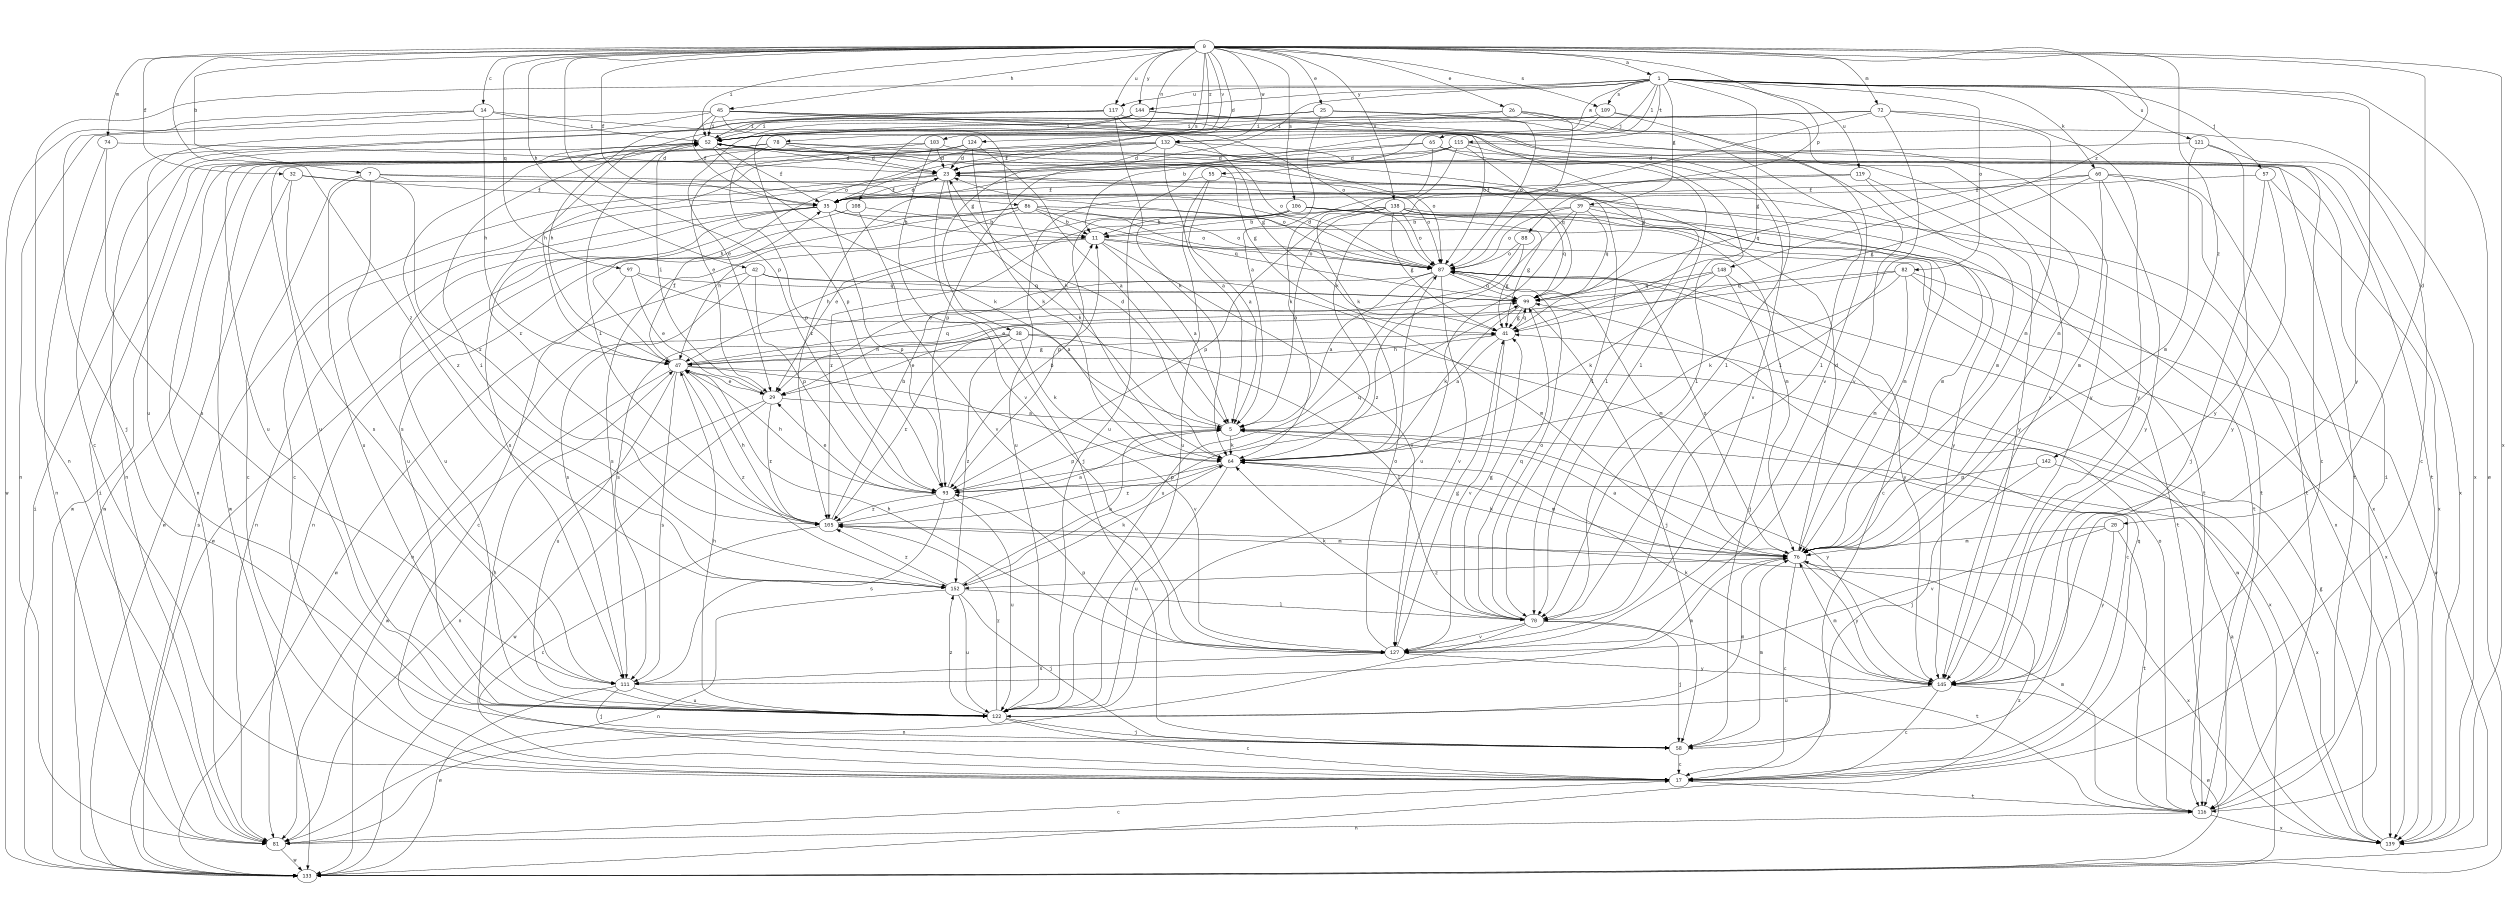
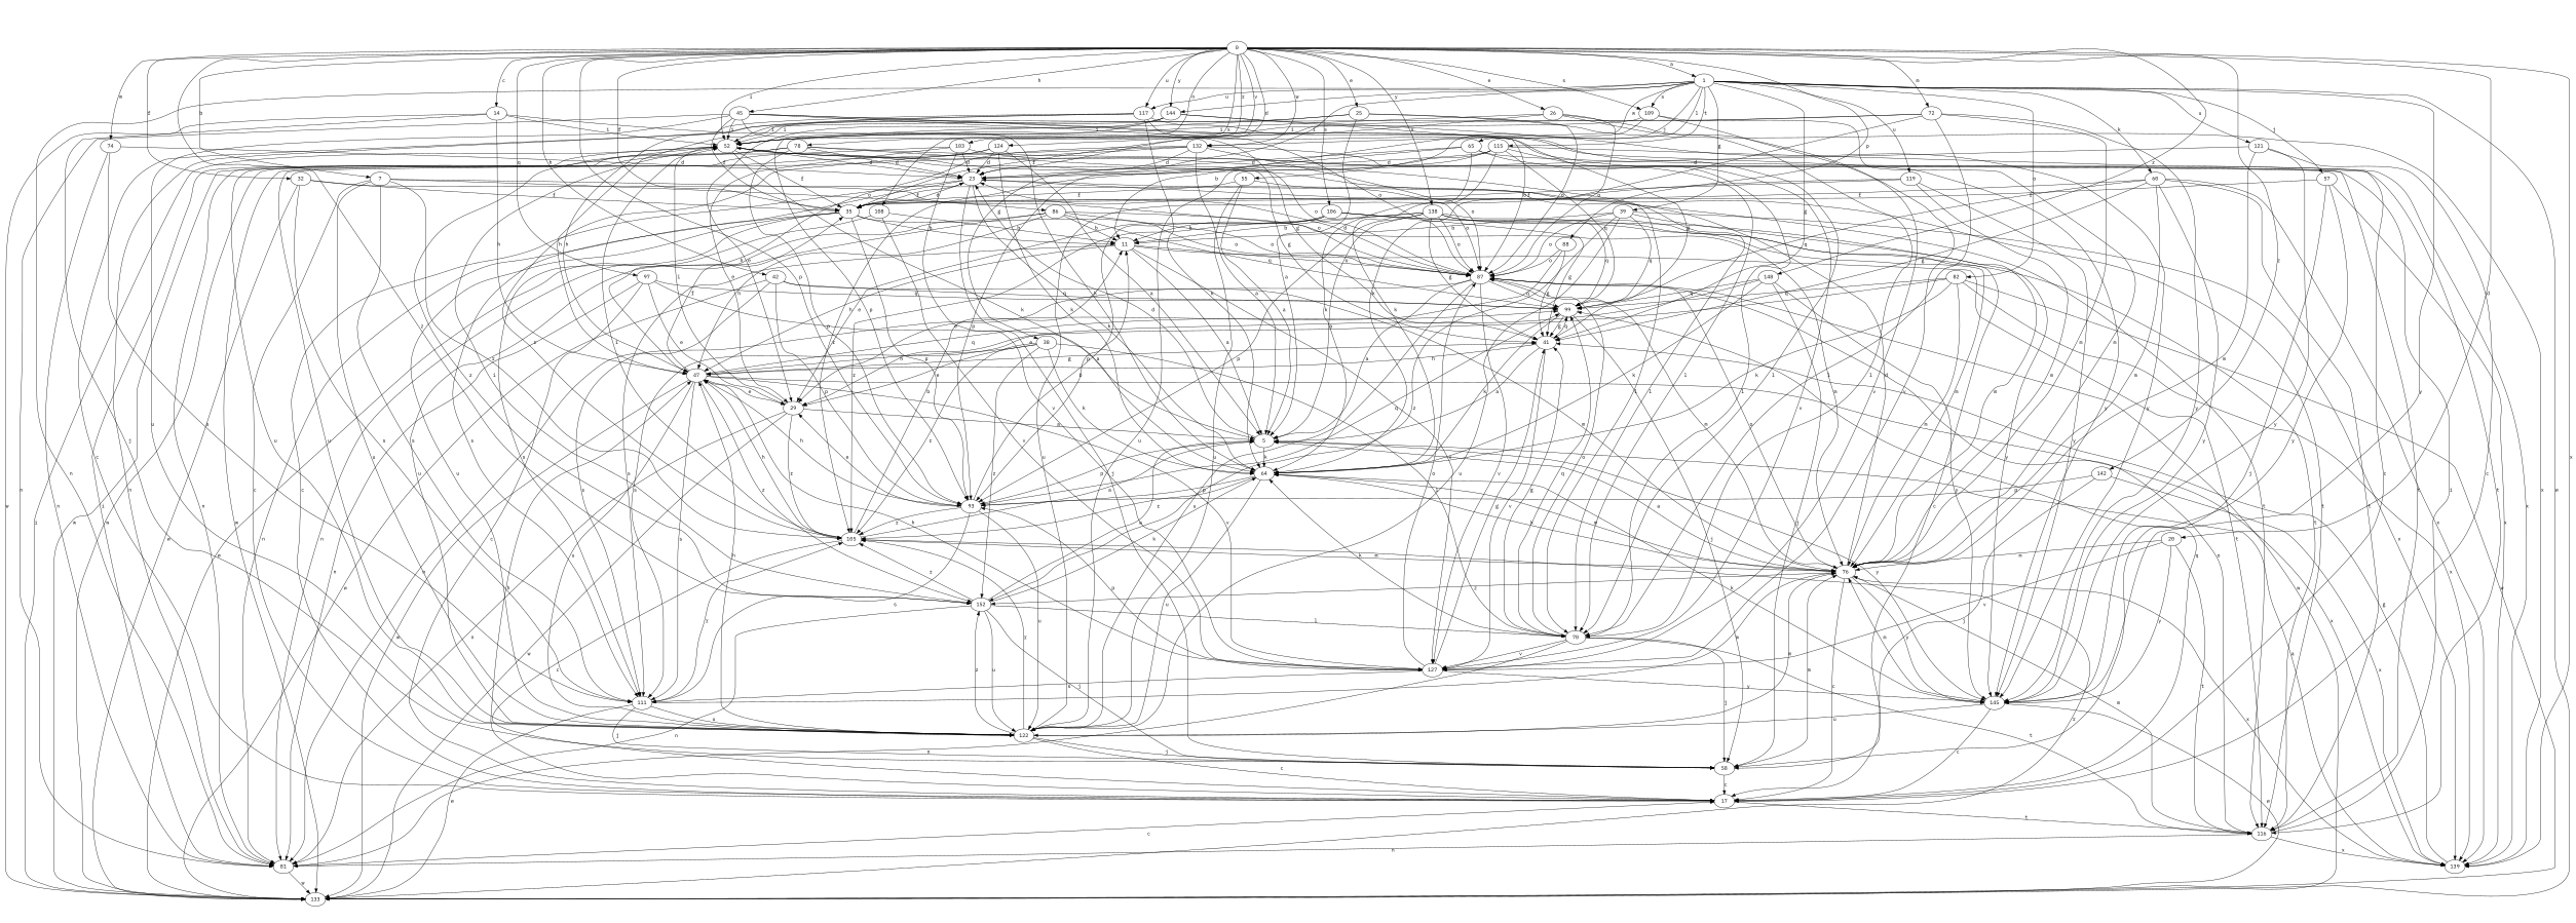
  strict digraph {
    fontname="IBM Plex Mono"
    node [fontname="IBM Plex Mono"]
    edge [fontname="IBM Plex Mono"]
    0
    1
    7
    14
    20
    23
    25
    26
    32
    35
    42
    45
    52
    72
    74
    78
    88
    93
    97
    103
    106
    108
    109
    117
    124
    132
    138
    139
    144
    148
    n31 [label=142]
    152
    38
    39
    41
    55
    57
    60
    65
    81
    82
    115
    119
    121
    133
    145
    17
    86
    87
    105
    111
    122
    47
    58
    116
    127
    76
    64
    5
    70
    11
    99
    29
    0 -> 1 [label=a]
    0 -> 7 [label=b]
    0 -> 14 [label=c]
    0 -> 20 [label=d]
    0 -> 23 [label=d]
    0 -> 25 [label=e]
    0 -> 26 [label=e]
    0 -> 32 [label=f]
    0 -> 35 [label=f]
    0 -> 42 [label=h]
    0 -> 45 [label=h]
    0 -> 52 [label=i]
    0 -> 72 [label=m]
    0 -> 74 [label=m]
    0 -> 78 [label=n]
    0 -> 88 [label=p]
    0 -> 93 [label=p]
    0 -> 97 [label=q]
    0 -> 103 [label=r]
    0 -> 106 [label=s]
    0 -> 108 [label=s]
    0 -> 109 [label=s]
    0 -> 117 [label=u]
    0 -> 124 [label=v]
    0 -> 132 [label=w]
    0 -> 138 [label=x]
    0 -> 139 [label=x]
    0 -> 144 [label=y]
    0 -> 148 [label=z]
    0 -> n31 [label=z]
    0 -> 152 [label=z]
    1 -> 109 [label=s]
    1 -> 117 [label=u]
    1 -> 132 [label=w]
    1 -> 144 [label=y]
    1 -> 38 [label=g]
    1 -> 39 [label=g]
    1 -> 41 [label=g]
    1 -> 55 [label=j]
    1 -> 57 [label=j]
    1 -> 60 [label=k]
    1 -> 65 [label=l]
    1 -> 81 [label=n]
    1 -> 82 [label=o]
    1 -> 115 [label=t]
    1 -> 119 [label=u]
    1 -> 121 [label=u]
    1 -> 133 [label=w]
    1 -> 145 [label=y]
    7 -> 17 [label=c]
    7 -> 86 [label=o]
    7 -> 87 [label=o]
    7 -> 105 [label=r]
    7 -> 111 [label=s]
    7 -> 122 [label=u]
    14 -> 52 [label=i]
    14 -> 41 [label=g]
    14 -> 133 [label=w]
    14 -> 47 [label=h]
    14 -> 58 [label=j]
    20 -> 145 [label=y]
    20 -> 116 [label=t]
    20 -> 127 [label=v]
    20 -> 76 [label=m]
    23 -> 35 [label=f]
    23 -> 17 [label=c]
-   23 -> 133 [label=s]
+   23 -> 111 [label=s]
    23 -> 58 [label=j]
    23 -> 116 [label=t]
    23 -> 64 [label=k]
    25 -> 52 [label=i]
    25 -> 139 [label=x]
    25 -> 81 [label=n]
    25 -> 87 [label=o]
    25 -> 5 [label=a]
    26 -> 35 [label=f]
    26 -> 52 [label=i]
    26 -> 87 [label=o]
    26 -> 127 [label=v]
    26 -> 70 [label=l]
    32 -> 35 [label=f]
    32 -> 133 [label=w]
    32 -> 111 [label=s]
    32 -> 116 [label=t]
    35 -> 23 [label=d]
    35 -> 93 [label=p]
    35 -> 81 [label=n]
    35 -> 87 [label=o]
    35 -> 111 [label=s]
    35 -> 122 [label=u]
    35 -> 11 [label=b]
    42 -> 93 [label=p]
    42 -> 81 [label=n]
    42 -> 133 [label=w]
    42 -> 76 [label=m]
    42 -> 99 [label=q]
    45 -> 35 [label=f]
    45 -> 52 [label=i]
    45 -> 81 [label=n]
    45 -> 145 [label=y]
    45 -> 87 [label=o]
    45 -> 122 [label=u]
    45 -> 64 [label=k]
    45 -> 70 [label=l]
    52 -> 23 [label=d]
    52 -> 35 [label=f]
    52 -> 152 [label=z]
    52 -> 41 [label=g]
    52 -> 64 [label=k]
    52 -> 70 [label=l]
    72 -> 52 [label=i]
    72 -> 145 [label=y]
    72 -> 47 [label=h]
    72 -> 76 [label=m]
    72 -> 64 [label=k]
    72 -> 70 [label=l]
    74 -> 23 [label=d]
    74 -> 81 [label=n]
    74 -> 111 [label=s]
    78 -> 23 [label=d]
    78 -> 93 [label=p]
    78 -> 81 [label=n]
    78 -> 133 [label=w]
    78 -> 87 [label=o]
    78 -> 116 [label=t]
    88 -> 41 [label=g]
    88 -> 87 [label=o]
    88 -> 29 [label=e]
    93 -> 105 [label=r]
    93 -> 111 [label=s]
    93 -> 122 [label=u]
    93 -> 47 [label=h]
    93 -> 11 [label=b]
    93 -> 99 [label=q]
    93 -> 29 [label=e]
+   97 -> 81 [label=n]
    97 -> 17 [label=c]
    97 -> 5 [label=a]
    97 -> 99 [label=q]
    97 -> 29 [label=e]
    103 -> 23 [label=d]
    103 -> 122 [label=u]
    103 -> 127 [label=v]
    103 -> 70 [label=l]
    103 -> 29 [label=e]
    106 -> 93 [label=p]
    106 -> 41 [label=g]
    106 -> 116 [label=t]
    106 -> 76 [label=m]
    106 -> 11 [label=b]
    106 -> 29 [label=e]
    108 -> 133 [label=w]
    108 -> 127 [label=v]
    108 -> 11 [label=b]
    109 -> 52 [label=i]
    109 -> 127 [label=v]
    109 -> 76 [label=m]
    109 -> 11 [label=b]
    117 -> 52 [label=i]
    117 -> 41 [label=g]
    117 -> 17 [label=c]
    117 -> 47 [label=h]
    117 -> 64 [label=k]
    117 -> 70 [label=l]
    124 -> 23 [label=d]
    124 -> 133 [label=w]
    124 -> 105 [label=r]
    124 -> 64 [label=k]
    124 -> 5 [label=a]
    132 -> 23 [label=d]
    132 -> 133 [label=w]
    132 -> 87 [label=o]
    132 -> 122 [label=u]
    132 -> 47 [label=h]
    132 -> 116 [label=t]
    132 -> 5 [label=a]
    138 -> 93 [label=p]
    138 -> 41 [label=g]
    138 -> 145 [label=y]
    138 -> 17 [label=c]
    138 -> 87 [label=o]
    138 -> 105 [label=r]
    138 -> 5 [label=a]
    138 -> 11 [label=b]
    138 -> 99 [label=q]
    139 -> 41 [label=g]
    139 -> 5 [label=a]
    144 -> 52 [label=i]
    144 -> 93 [label=p]
    144 -> 145 [label=y]
    144 -> 87 [label=o]
    144 -> 29 [label=e]
    148 -> 145 [label=y]
    148 -> 58 [label=j]
    148 -> 64 [label=k]
    148 -> 99 [label=q]
    148 -> 29 [label=e]
    n31 -> 93 [label=p]
    n31 -> 139 [label=x]
    n31 -> 58 [label=j]
    152 -> 52 [label=i]
    152 -> 81 [label=n]
    152 -> 105 [label=r]
    152 -> 122 [label=u]
    152 -> 58 [label=j]
    152 -> 64 [label=k]
    152 -> 5 [label=a]
    152 -> 70 [label=l]
    38 -> 152 [label=z]
-   38 -> 17 [label=c]
    38 -> 105 [label=r]
    38 -> 47 [label=h]
    38 -> 64 [label=k]
    38 -> 70 [label=l]
    38 -> 29 [label=e]
    39 -> 139 [label=x]
    39 -> 152 [label=z]
    39 -> 87 [label=o]
    39 -> 122 [label=u]
    39 -> 76 [label=m]
    39 -> 11 [label=b]
    39 -> 99 [label=q]
    41 -> 47 [label=h]
    41 -> 127 [label=v]
    41 -> 5 [label=a]
    41 -> 99 [label=q]
    55 -> 35 [label=f]
    55 -> 87 [label=o]
    55 -> 122 [label=u]
    55 -> 5 [label=a]
    57 -> 35 [label=f]
    57 -> 139 [label=x]
    57 -> 145 [label=y]
    57 -> 58 [label=j]
    60 -> 35 [label=f]
    60 -> 139 [label=x]
    60 -> 41 [label=g]
    60 -> 145 [label=y]
    60 -> 116 [label=t]
    60 -> 76 [label=m]
    60 -> 99 [label=q]
    65 -> 23 [label=d]
    65 -> 93 [label=p]
    65 -> 17 [label=c]
    65 -> 64 [label=k]
    65 -> 70 [label=l]
    81 -> 52 [label=i]
    81 -> 133 [label=w]
    81 -> 17 [label=c]
    82 -> 139 [label=x]
    82 -> 133 [label=w]
    82 -> 111 [label=s]
    82 -> 76 [label=m]
    82 -> 64 [label=k]
    82 -> 99 [label=q]
    115 -> 23 [label=d]
    115 -> 139 [label=x]
    115 -> 105 [label=r]
    115 -> 122 [label=u]
    115 -> 127 [label=v]
    115 -> 64 [label=k]
    115 -> 99 [label=q]
    119 -> 35 [label=f]
    119 -> 145 [label=y]
    119 -> 122 [label=u]
    119 -> 76 [label=m]
    121 -> 23 [label=d]
    121 -> 145 [label=y]
    121 -> 17 [label=c]
    121 -> 76 [label=m]
    133 -> 52 [label=i]
    133 -> 105 [label=r]
    145 -> 133 [label=w]
    145 -> 17 [label=c]
    145 -> 122 [label=u]
    145 -> 76 [label=m]
    145 -> 64 [label=k]
    17 -> 47 [label=h]
    17 -> 116 [label=t]
    17 -> 99 [label=q]
    86 -> 81 [label=n]
    86 -> 87 [label=o]
    86 -> 122 [label=u]
    86 -> 47 [label=h]
    86 -> 76 [label=m]
    86 -> 11 [label=b]
    86 -> 99 [label=q]
    87 -> 23 [label=d]
    87 -> 133 [label=w]
    87 -> 111 [label=s]
    87 -> 122 [label=u]
    87 -> 127 [label=v]
    87 -> 76 [label=m]
    87 -> 5 [label=a]
    87 -> 99 [label=q]
    105 -> 52 [label=i]
    105 -> 17 [label=c]
    105 -> 47 [label=h]
    105 -> 76 [label=m]
    105 -> 5 [label=a]
    105 -> 11 [label=b]
    111 -> 133 [label=w]
+   111 -> 105 [label=r]
    111 -> 122 [label=u]
    111 -> 58 [label=j]
    111 -> 76 [label=m]
    122 -> 152 [label=z]
    122 -> 17 [label=c]
    122 -> 105 [label=r]
    122 -> 47 [label=h]
    122 -> 58 [label=j]
    122 -> 76 [label=m]
    47 -> 35 [label=f]
    47 -> 139 [label=x]
    47 -> 152 [label=z]
    47 -> 41 [label=g]
    47 -> 133 [label=w]
    47 -> 111 [label=s]
    47 -> 122 [label=u]
    47 -> 127 [label=v]
    47 -> 99 [label=q]
    47 -> 29 [label=e]
    58 -> 17 [label=c]
    58 -> 76 [label=m]
    116 -> 52 [label=i]
    116 -> 139 [label=x]
    116 -> 81 [label=n]
    116 -> 87 [label=o]
    116 -> 76 [label=m]
    127 -> 93 [label=p]
    127 -> 41 [label=g]
    127 -> 145 [label=y]
    127 -> 87 [label=o]
    127 -> 111 [label=s]
    127 -> 47 [label=h]
    76 -> 23 [label=d]
    76 -> 139 [label=x]
    76 -> 152 [label=z]
    76 -> 145 [label=y]
    76 -> 17 [label=c]
    76 -> 87 [label=o]
    76 -> 64 [label=k]
    76 -> 5 [label=a]
    64 -> 93 [label=p]
    64 -> 105 [label=r]
    64 -> 122 [label=u]
    64 -> 76 [label=m]
    5 -> 23 [label=d]
    5 -> 93 [label=p]
    5 -> 145 [label=y]
    5 -> 64 [label=k]
    70 -> 41 [label=g]
    70 -> 81 [label=n]
    70 -> 87 [label=o]
    70 -> 58 [label=j]
    70 -> 116 [label=t]
    70 -> 127 [label=v]
    70 -> 64 [label=k]
    70 -> 99 [label=q]
    11 -> 87 [label=o]
    11 -> 111 [label=s]
    11 -> 47 [label=h]
    11 -> 116 [label=t]
    11 -> 127 [label=v]
    11 -> 5 [label=a]
    99 -> 41 [label=g]
    99 -> 58 [label=j]
    99 -> 64 [label=k]
    29 -> 52 [label=i]
    29 -> 81 [label=n]
    29 -> 133 [label=w]
    29 -> 105 [label=r]
    29 -> 5 [label=a]
  }
